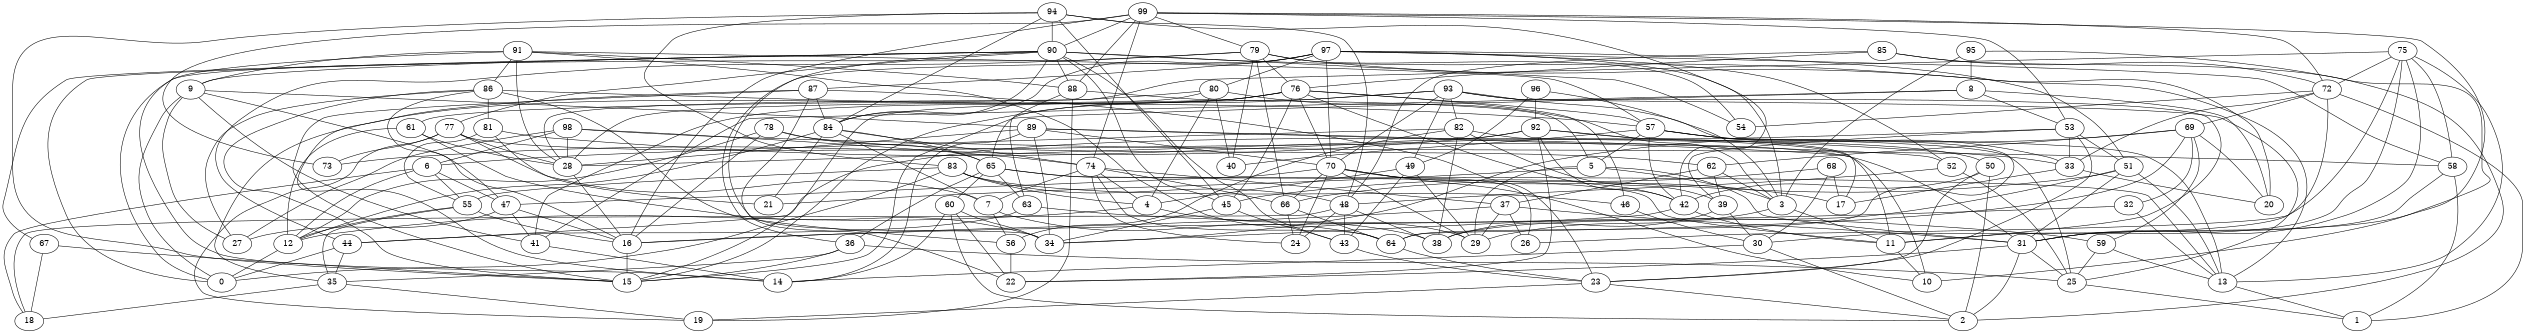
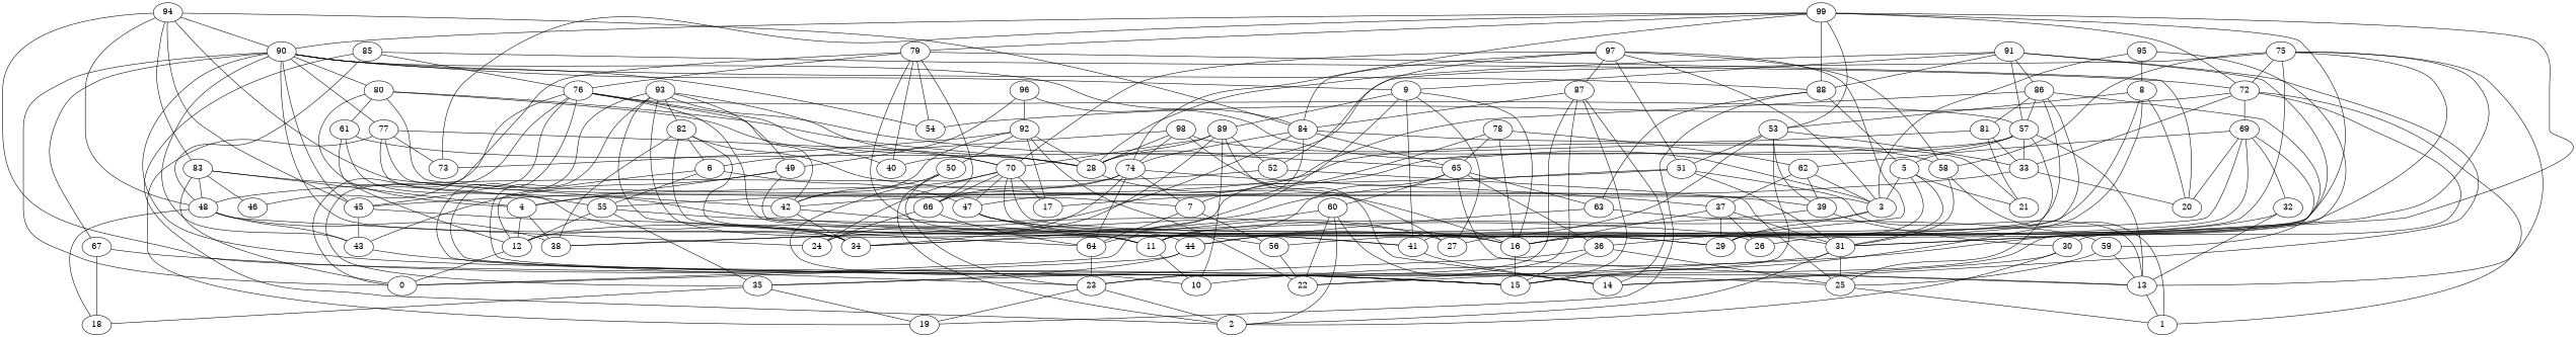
  digraph {
    fontname="DejaVu Serif"
    node [fontname="DejaVu Serif"]
    edge [color=black dir=none fontname="DejaVu Serif"]
    53
    39
    23
    33
    44
    51
    38
    30
    2
    19
    17
    20
    0
    35
    31
    13
    45
    12
    5
    21
    3
    29
    11
    22
    25
    92
    73
    50
    28
    42
    16
    34
    85
    48
    76
    72
    43
    24
    18
    15
    41
    57
    70
    46
    1
    54
    69
    60
    14
    52
    36
    10
    49
    4
    80
    40
    61
    77
    7
    56
    64
    98
    74
    27
    58
    6
    37
    66
    47
    55
    87
    84
    65
    86
    59
    81
    9
    89
    93
    82
    26
    63
    96
    32
    97
    99
    88
    79
    90
    67
    78
    62
    75
-   68
    95
    8
    83
    94
    91
    subgraph sub_1 {
      53
      39
      23
      33
      44
      51
      38
      30
      2
      19
      17
      20
      0
      35
      31
      13
      45
      12
      5
      21
      3
      29
      11
      22
      25
      92
      73
      50
      28
      42
      16
      34
      85
      48
      76
      72
      43
      24
      18
      15
      41
      57
      70
      46
      1
      54
      69
      60
      14
      52
      36
      10
      49
      4
      80
      40
      61
      77
      7
      56
      64
      98
      74
      27
      58
      6
      37
      66
      47
      55
      87
      84
      65
      86
      59
      81
      9
      89
      93
      82
      26
      63
      96
      32
      97
      99
      88
      79
      90
      67
      78
      62
      75
-     68
      95
      8
      83
      94
      91
    }
    53 -> 39
    53 -> 23
    53 -> 33
    53 -> 44
    53 -> 51
    39 -> 38
    39 -> 30
    23 -> 2
    23 -> 19
    33 -> 17
    33 -> 20
    44 -> 0
    44 -> 35
    51 -> 38
    51 -> 31
    51 -> 13
    51 -> 45
    30 -> 2
    30 -> 14
    35 -> 19
    35 -> 18
    31 -> 2
    31 -> 22
    31 -> 25
    13 -> 1
    45 -> 34
    45 -> 43
    12 -> 0
    5 -> 31
    5 -> 21
    5 -> 3
    5 -> 29
    3 -> 29
    3 -> 11
    11 -> 10
    25 -> 1
    92 -> 17
    92 -> 22
    92 -> 73
    92 -> 50
    92 -> 28
    92 -> 42
    50 -> 23
    50 -> 2
    50 -> 42
    28 -> 16
    42 -> 11
    42 -> 34
    16 -> 15
    85 -> 2
    85 -> 48
    85 -> 76
    85 -> 72
    48 -> 38
    48 -> 43
    48 -> 24
    48 -> 18
    76 -> 35
    76 -> 45
    76 -> 42
    76 -> 15
    76 -> 41
    76 -> 57
    76 -> 70
    76 -> 46
    72 -> 33
    72 -> 30
    72 -> 1
    72 -> 54
    72 -> 69
    43 -> 23
    41 -> 14
    57 -> 33
    57 -> 13
    57 -> 5
    57 -> 25
    57 -> 42
    57 -> 40
    70 -> 17
    70 -> 29
    70 -> 24
    70 -> 10
    70 -> 66
    70 -> 47
    70 -> 26
-   46 -> 30
    69 -> 20
    69 -> 34
    69 -> 64
    69 -> 59
    69 -> 32
    69 -> 62
    60 -> 2
    60 -> 22
    60 -> 34
    60 -> 14
    52 -> 25
    52 -> 48
    36 -> 35
    36 -> 25
    36 -> 15
    49 -> 29
    49 -> 43
    49 -> 4
    4 -> 38
    4 -> 12
    80 -> 3
    80 -> 28
    80 -> 4
    80 -> 40
    80 -> 61
    61 -> 12
    61 -> 28
    61 -> 34
    77 -> 19
    77 -> 31
    77 -> 73
    77 -> 28
    77 -> 7
    7 -> 56
    7 -> 64
    56 -> 22
    64 -> 23
    98 -> 28
    98 -> 74
    98 -> 27
    98 -> 58
    98 -> 6
    74 -> 24
    74 -> 4
    74 -> 7
    74 -> 64
    74 -> 37
    74 -> 66
    58 -> 31
    58 -> 1
    6 -> 12
-   6 -> 18
    6 -> 47
    6 -> 55
    37 -> 31
    37 -> 29
    37 -> 16
    37 -> 26
    66 -> 24
    66 -> 64
    47 -> 16
    47 -> 41
    47 -> 27
    55 -> 35
    55 -> 12
    55 -> 16
    87 -> 23
    87 -> 22
    87 -> 15
    87 -> 14
    87 -> 84
    84 -> 12
    84 -> 21
    84 -> 7
    84 -> 74
    84 -> 65
    65 -> 13
    65 -> 11
    65 -> 60
    65 -> 36
    65 -> 63
    86 -> 15
    86 -> 57
    86 -> 56
    86 -> 27
    86 -> 47
    86 -> 81
    59 -> 13
    59 -> 25
    81 -> 33
    81 -> 21
    81 -> 55
    9 -> 0
    9 -> 16
    9 -> 41
    9 -> 27
    9 -> 89
    89 -> 28
    89 -> 34
    89 -> 70
    89 -> 14
    89 -> 52
    89 -> 10
    93 -> 11
    93 -> 25
    93 -> 15
    93 -> 70
    93 -> 49
    93 -> 64
    93 -> 65
    93 -> 82
    82 -> 39
    82 -> 38
    82 -> 11
    82 -> 56
    82 -> 6
    63 -> 44
    63 -> 59
    96 -> 3
    96 -> 92
    96 -> 49
    32 -> 13
    32 -> 16
    97 -> 51
    97 -> 3
    97 -> 70
    97 -> 52
    97 -> 36
    97 -> 58
    97 -> 87
    97 -> 84
    99 -> 53
    99 -> 31
    99 -> 73
    99 -> 16
    99 -> 72
    99 -> 74
    99 -> 88
    99 -> 79
    99 -> 90
    88 -> 19
    88 -> 5
    88 -> 63
    79 -> 44
    79 -> 20
    79 -> 0
    79 -> 76
    79 -> 54
    79 -> 40
    79 -> 66
    90 -> 0
    90 -> 13
    90 -> 45
    90 -> 34
    90 -> 43
    90 -> 54
-   97 -> 80
+   90 -> 80
    90 -> 77
    90 -> 84
    90 -> 9
    90 -> 88
    90 -> 67
    67 -> 18
    67 -> 15
    78 -> 12
    78 -> 16
    78 -> 65
    78 -> 62
    62 -> 39
    62 -> 3
    62 -> 37
    75 -> 31
    75 -> 13
    75 -> 11
    75 -> 28
    75 -> 72
    75 -> 58
    75 -> 26
-   68 -> 30
-   68 -> 17
-   68 -> 66
    95 -> 3
    95 -> 10
    95 -> 8
    8 -> 53
    8 -> 20
    8 -> 15
    8 -> 41
    83 -> 0
    83 -> 48
    83 -> 46
    83 -> 4
    83 -> 55
    94 -> 45
    94 -> 42
    94 -> 48
    94 -> 15
    94 -> 84
    94 -> 90
    94 -> 83
    91 -> 29
    91 -> 28
    91 -> 57
    91 -> 14
    91 -> 86
    91 -> 9
    91 -> 88
  }
